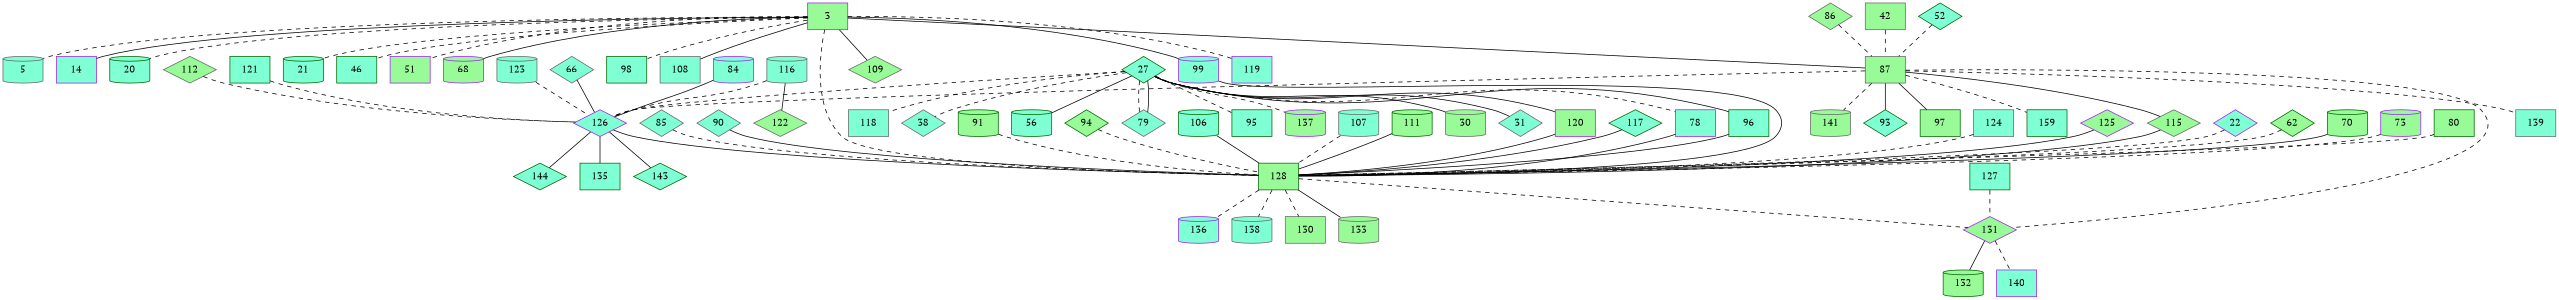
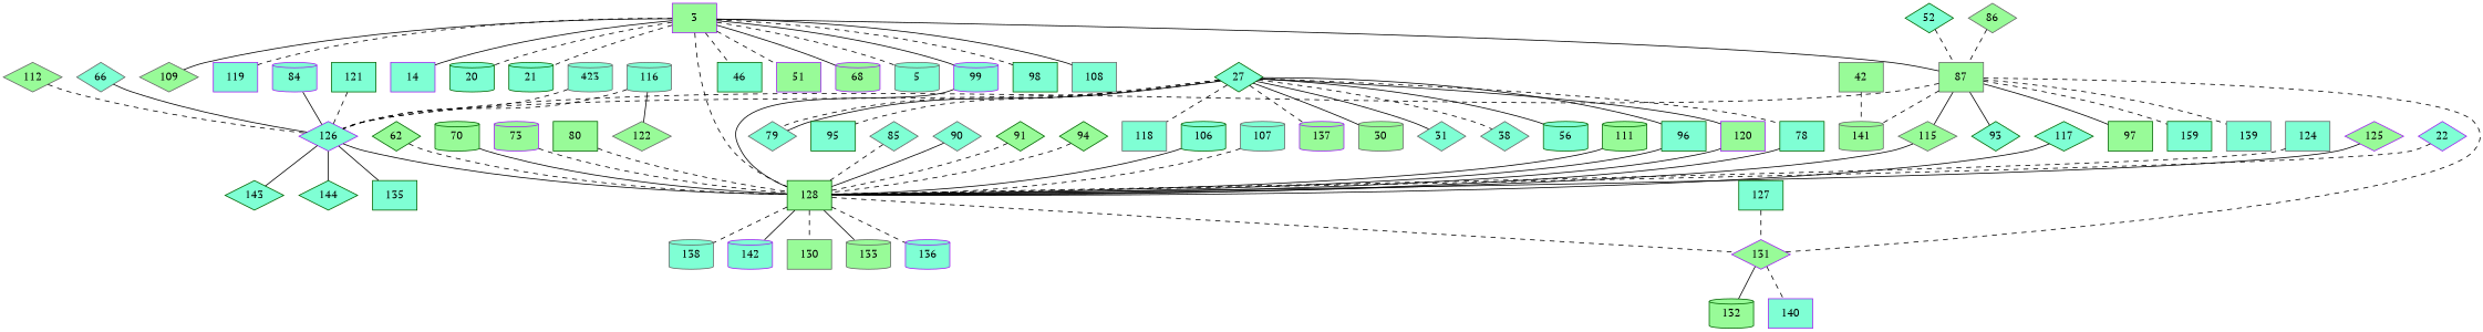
  graph {
    fontname="PT Serif"
    node [color=darkgreen fillcolor=aquamarine fontname="PT Serif" shape=box style=filled]
    edge [fontname="PT Serif" style=dashed]
    3 [color=purple fillcolor=palegreen]
    5 [color=gray40 shape=cylinder]
    14 [color=purple]
    20 [shape=cylinder]
    21 [shape=cylinder]
    46
    51 [color=purple fillcolor=palegreen]
    68 [color=purple fillcolor=palegreen shape=cylinder]
    87 [color=gray40 fillcolor=palegreen super="+6+63+69"]
    98 [super="+10"]
    108 [color=gray40]
    109 [color=gray40 fillcolor=palegreen shape=diamond super="+17"]
    119 [color=purple]
    128 [fillcolor=palegreen super="+43+75+55+77+114"]
    99 [color=purple shape=cylinder]
    27 [shape=diamond]
    30 [color=gray40 fillcolor=palegreen shape=cylinder]
    31 [color=gray40 shape=diamond]
    38 [color=gray40 shape=diamond]
    56 [shape=cylinder]
-   78 [color=purple]
+   78
    79 [color=gray40 shape=diamond]
    95
    96
    118 [color=gray40]
    120 [color=purple fillcolor=palegreen super="+23"]
    126 [color=purple shape=diamond super="+40+113"]
    137 [color=purple fillcolor=palegreen shape=cylinder super="+83"]
    93 [shape=diamond super="+34"]
    97 [fillcolor=palegreen]
    115 [color=gray40 fillcolor=palegreen shape=diamond]
    n32 [label=159 super="+64+88+100+102"]
    131 [color=purple fillcolor=palegreen shape=diamond super="+105"]
    139 [color=gray40]
    141 [color=gray40 fillcolor=palegreen shape=cylinder]
    130 [color=gray40 fillcolor=palegreen]
    133 [color=gray40 fillcolor=palegreen shape=cylinder super="+37"]
    136 [color=purple shape=cylinder]
    138 [color=gray40 shape=cylinder]
+   142 [color=purple shape=cylinder super="+101+110"]
    22 [color=purple shape=diamond]
    n42 [label=144 shape=diamond]
    135
    143 [shape=diamond]
    42 [color=gray40 fillcolor=palegreen]
    52 [shape=diamond]
    62 [fillcolor=palegreen shape=diamond]
    66 [color=gray40 shape=diamond]
    70 [fillcolor=palegreen shape=cylinder]
    73 [color=purple fillcolor=palegreen shape=cylinder]
    80 [fillcolor=palegreen]
    84 [color=purple shape=cylinder super="+28"]
    85 [color=gray40 shape=diamond]
    86 [color=gray40 fillcolor=palegreen shape=diamond]
    132 [fillcolor=palegreen shape=cylinder super="+19+71"]
    140 [color=purple]
    90 [color=gray40 shape=diamond super="+74"]
-   91 [fillcolor=palegreen shape=cylinder]
+   91 [fillcolor=palegreen shape=diamond]
    94 [fillcolor=palegreen shape=diamond]
    106 [shape=cylinder]
    107 [color=gray40 shape=cylinder]
    111 [fillcolor=palegreen shape=cylinder]
    112 [color=gray40 fillcolor=palegreen shape=diamond]
    116 [color=gray40 shape=cylinder]
    122 [color=gray40 fillcolor=palegreen shape=diamond]
    117 [shape=diamond]
    121 [super="+81"]
-   123 [color=gray40 shape=cylinder]
+   123 [color=gray40 shape=cylinder label=423]
    124 [color=gray40]
    125 [color=purple fillcolor=palegreen shape=diamond]
    127
    3 -- 5
    3 -- 14 [style=solid]
    3 -- 20
    3 -- 21
    3 -- 46
    3 -- 51
    3 -- 68 [style=solid]
    3 -- 87 [style=solid weight=3]
    3 -- 98
    3 -- 108 [style=solid]
    3 -- 109 [style=solid]
    3 -- 119
    3 -- 128 [weight=8]
    3 -- 99 [style=solid]
    87 -- 126
    87 -- 93 [style=solid weight=2]
    87 -- 97 [style=solid]
    87 -- 115 [style=solid]
    87 -- n32
    87 -- 131
    87 -- 139
    87 -- 141
    128 -- 131
    128 -- 130
    128 -- 133 [style=solid]
    128 -- 136
    128 -- 138
+   128 -- 142 [style=solid]
    99 -- 128 [style=solid]
    27 -- 30 [style=solid]
    27 -- 31 [style=solid]
    27 -- 38
    27 -- 56 [style=solid]
    27 -- 78
    27 -- 79
    27 -- 79 [style=solid]
    27 -- 95
    27 -- 96 [style=solid]
    27 -- 118
    27 -- 120 [style=solid]
    27 -- 126 [weight=4]
    27 -- 137
    78 -- 128 [style=solid]
    96 -- 128 [style=solid]
    120 -- 128 [style=solid]
    126 -- 128 [style=solid weight=3]
    126 -- n42 [style=solid]
    126 -- 135 [style=solid]
    126 -- 143 [style=solid]
    115 -- 128 [style=solid]
    131 -- 132 [style=solid]
    131 -- 140
    22 -- 128
-   42 -- 87
+   42 -- 141
    52 -- 87
    62 -- 128
    66 -- 126 [style=solid]
    70 -- 128 [style=solid]
    73 -- 128
    80 -- 128
    84 -- 126 [style=solid]
    85 -- 128
    86 -- 87
    90 -- 128 [style=solid]
    91 -- 128
    94 -- 128
    106 -- 128 [style=solid]
    107 -- 128
    111 -- 128 [style=solid]
    112 -- 126
    116 -- 126
    116 -- 122 [style=solid]
    117 -- 128 [style=solid]
    121 -- 126
    123 -- 126
    124 -- 128
    125 -- 128 [style=solid]
    127 -- 131
  }
